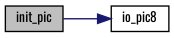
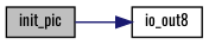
  digraph {
    rankdir=LR
    fontname=Oswald
    node [color=black fontname=Oswald fontsize=10 shape=record style=filled]
    n1 [fillcolor=grey75 fontcolor=black height=0.2 label=init_pic width=0.4]
-   n2 [fillcolor=white height=0.2 label=io_pic8 width=0.4]
+   n2 [fillcolor=white height=0.2 label=io_out8 width=0.4]
    n1 -> n2 [color=midnightblue fontname=Oswald fontsize=10 labelfontname=Helvetica labelfontsize=10 style=solid]
  }
